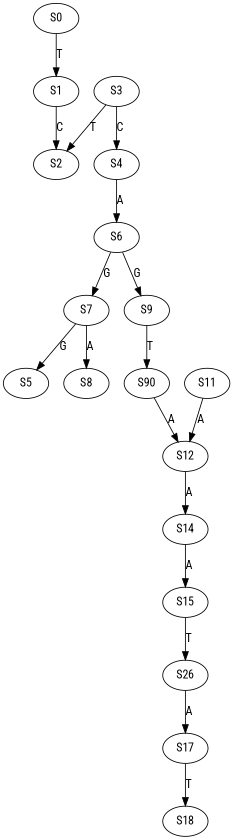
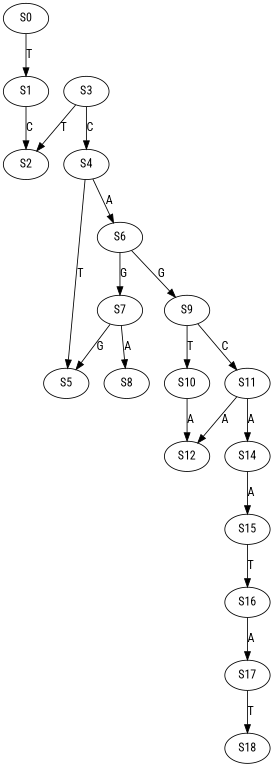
  strict digraph {
    fontname="Roboto Condensed"
    node [fontname="Roboto Condensed"]
    edge [fontname="Roboto Condensed"]
    S0
    S1
    S2
    S3
    S4
    S5
    S6
    S7
    S9
    S8
-   S10 [label=S90]
+   S10
    S11
    S12
    S14
    S15
-   S16 [label=S26]
+   S16
    S17
    S18
    S0 -> S1 [label=T]
    S1 -> S2 [label=C]
    S3 -> S2 [label=T]
    S3 -> S4 [label=C]
+   S4 -> S5 [label=T]
    S4 -> S6 [label=A]
    S6 -> S7 [label=G]
    S6 -> S9 [label=G]
    S7 -> S5 [label=G]
    S7 -> S8 [label=A]
    S9 -> S10 [label=T]
+   S9 -> S11 [label=C]
    S10 -> S12 [label=A]
    S11 -> S12 [label=A]
-   S12 -> S14 [label=A]
+   S11 -> S14 [label=A]
    S14 -> S15 [label=A]
    S15 -> S16 [label=T]
    S16 -> S17 [label=A]
    S17 -> S18 [label=T]
  }
